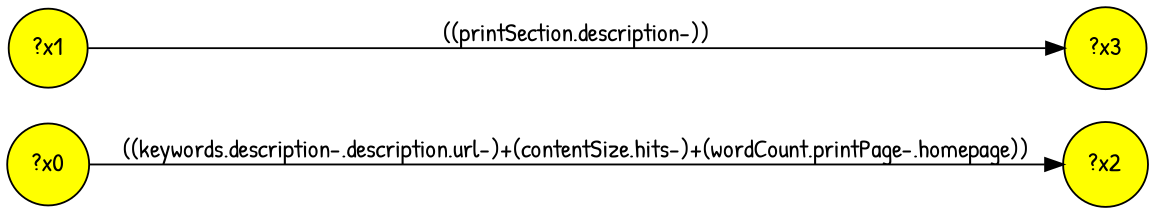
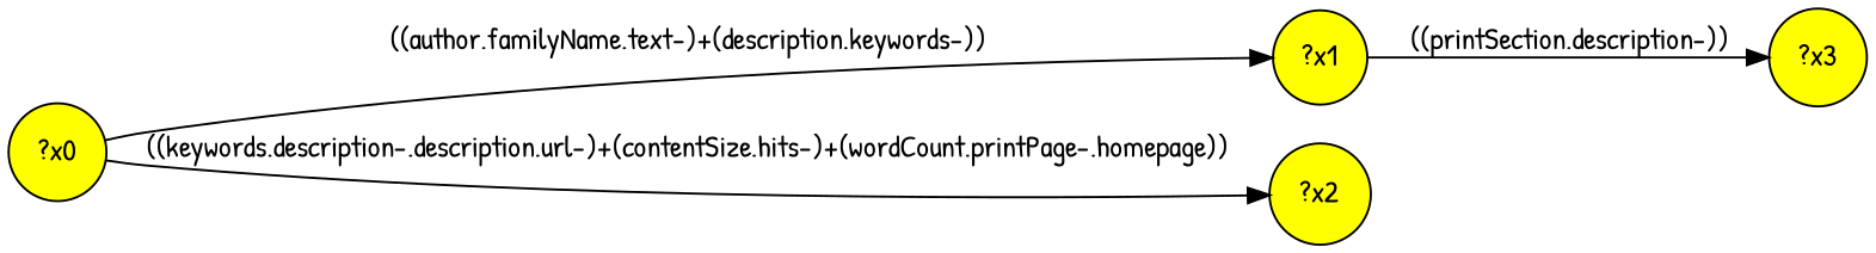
  digraph {
    fontname="Patrick Hand"
    rankdir=LR
    node [fillcolor=yellow fontname="Patrick Hand" shape=circle style="filled,"]
    edge [fontname="Patrick Hand"]
    n1 [label="?x0"]
    n2 [label="?x1"]
    n3 [label="?x2"]
    n4 [label="?x3"]
+   n1 -> n2 [label="((author.familyName.text-)+(description.keywords-))"]
    n1 -> n3 [label="((keywords.description-.description.url-)+(contentSize.hits-)+(wordCount.printPage-.homepage))"]
    n2 -> n4 [label="((printSection.description-))"]
  }
